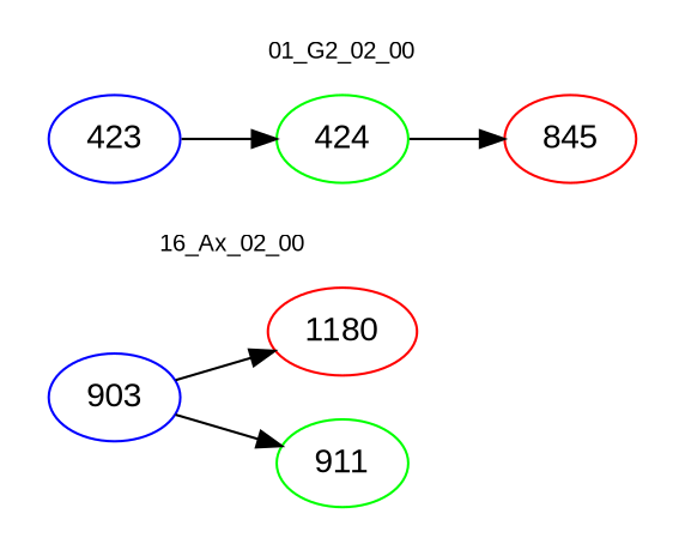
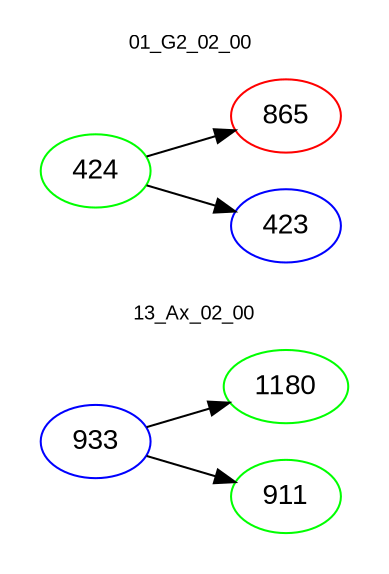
  digraph {
    fontname="Liberation Sans"
    rankdir=LR
    node [color=green fontname="Liberation Sans"]
    edge [color=black fontname="Liberation Sans"]
    n1 [label=911]
-   n2 [color=blue label=903]
-   n3 [color=red label=1180]
+   n2 [color=blue label=933]
+   n3 [label=1180]
    n4 [label=424]
    n5 [color=blue label=423]
-   n6 [color=red label=845]
+   n6 [color=red label=865]
    subgraph cluster_1 {
      color=white
      fontsize=10
-     label="16_Ax_02_00"
+     label="13_Ax_02_00"
      n1
      n2
      n3
    }
    subgraph cluster_2 {
      color=white
      fontsize=10
      label="01_G2_02_00"
      n4
      n5
      n6
    }
    n2 -> n1
    n2 -> n3
-   n5 -> n4
+   n4 -> n5
    n4 -> n6
  }
